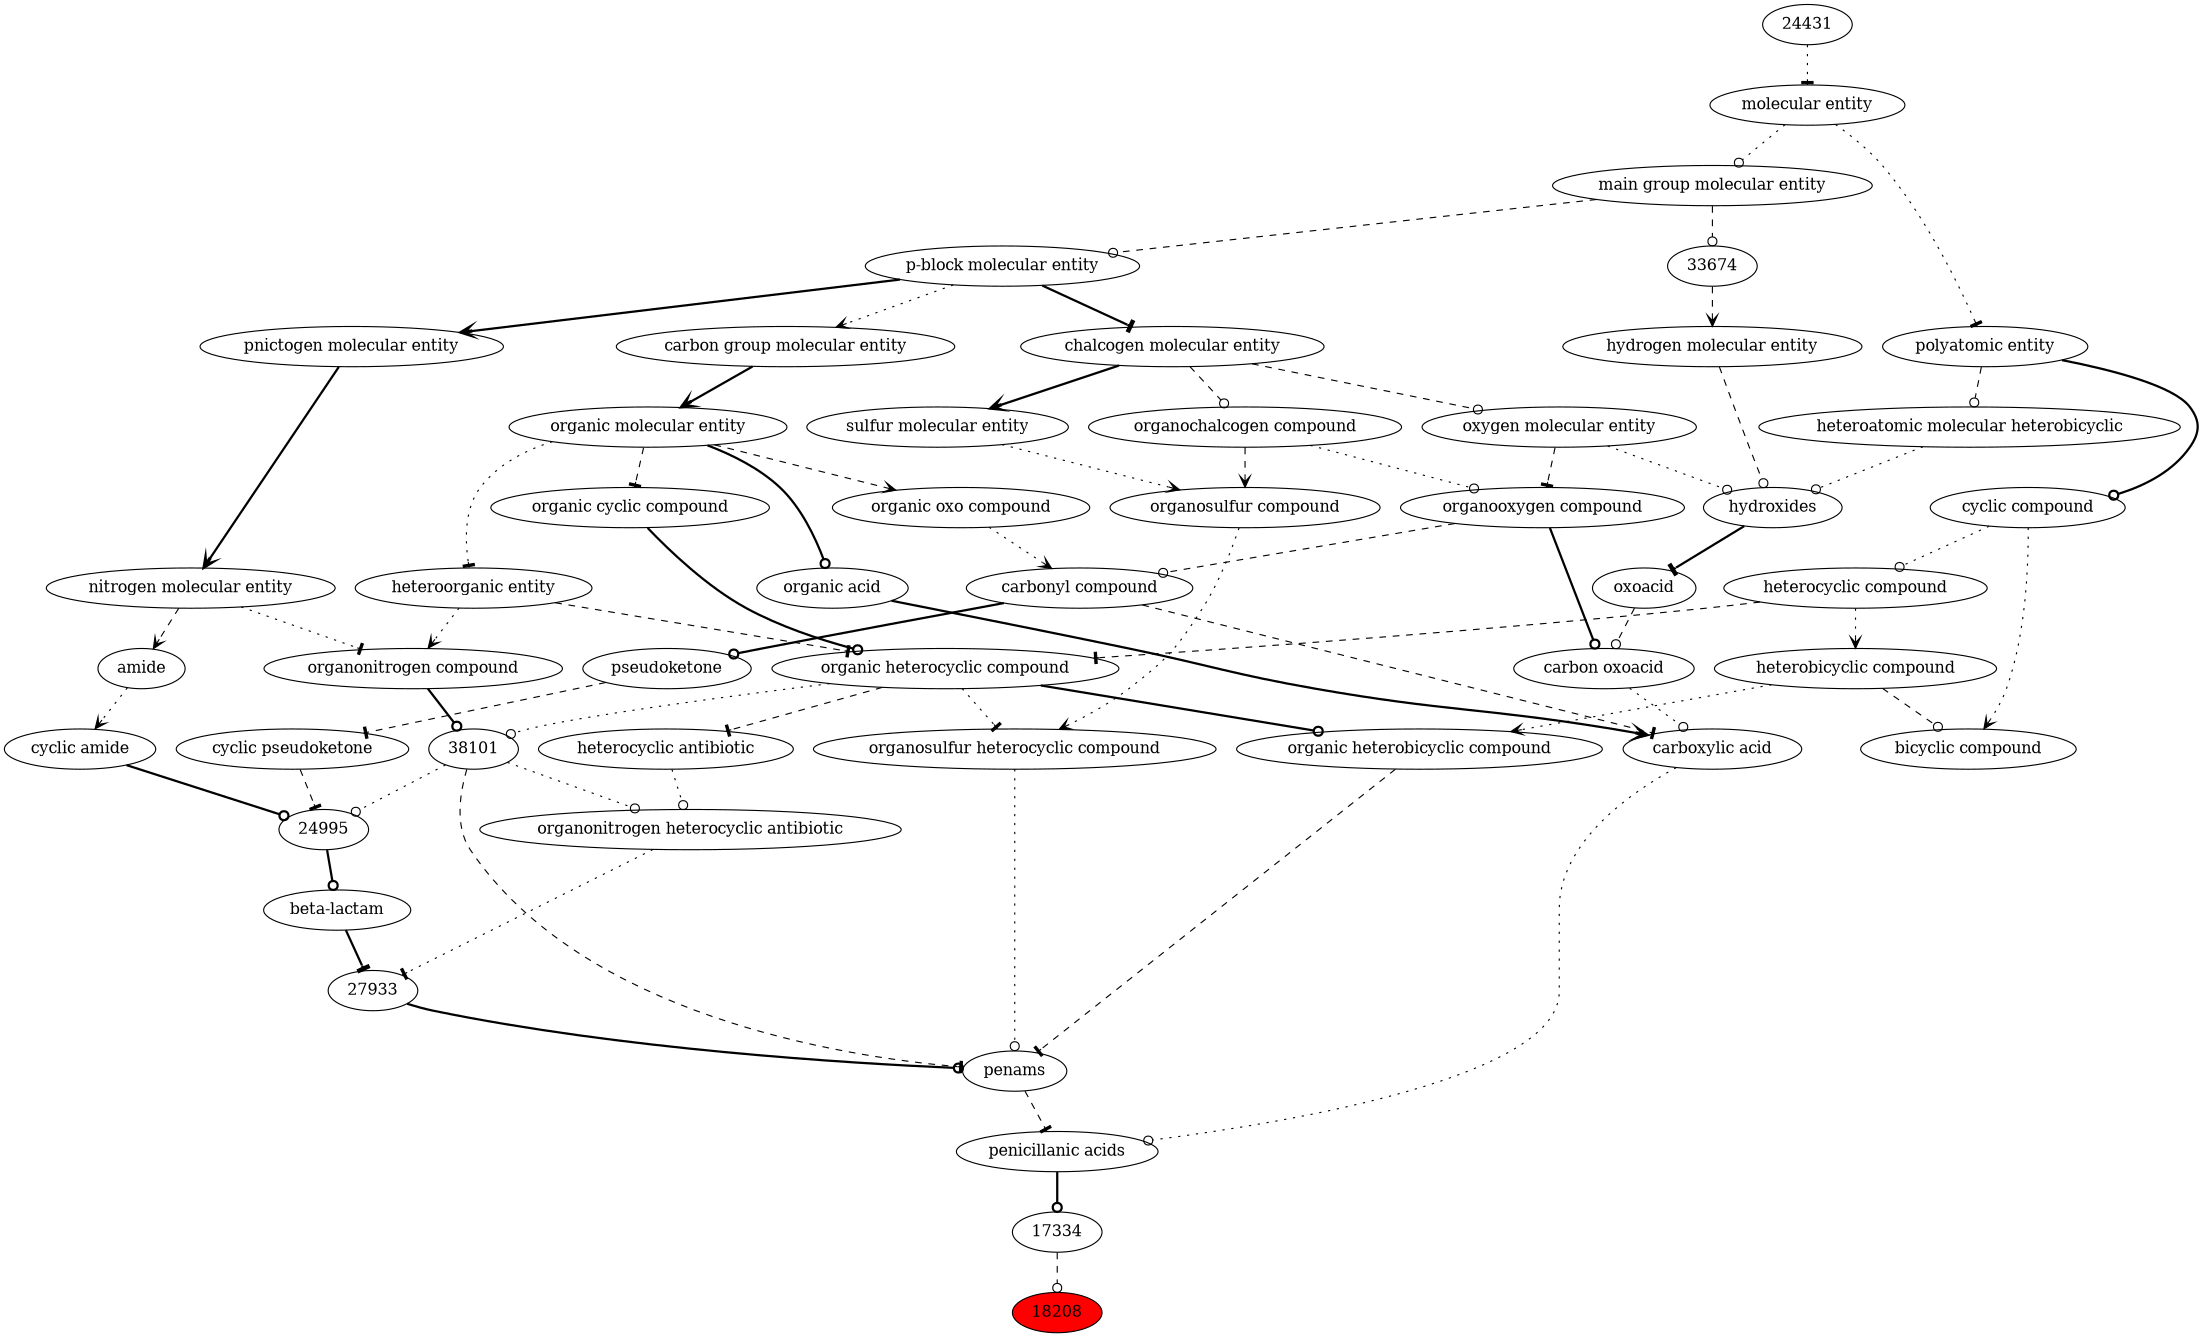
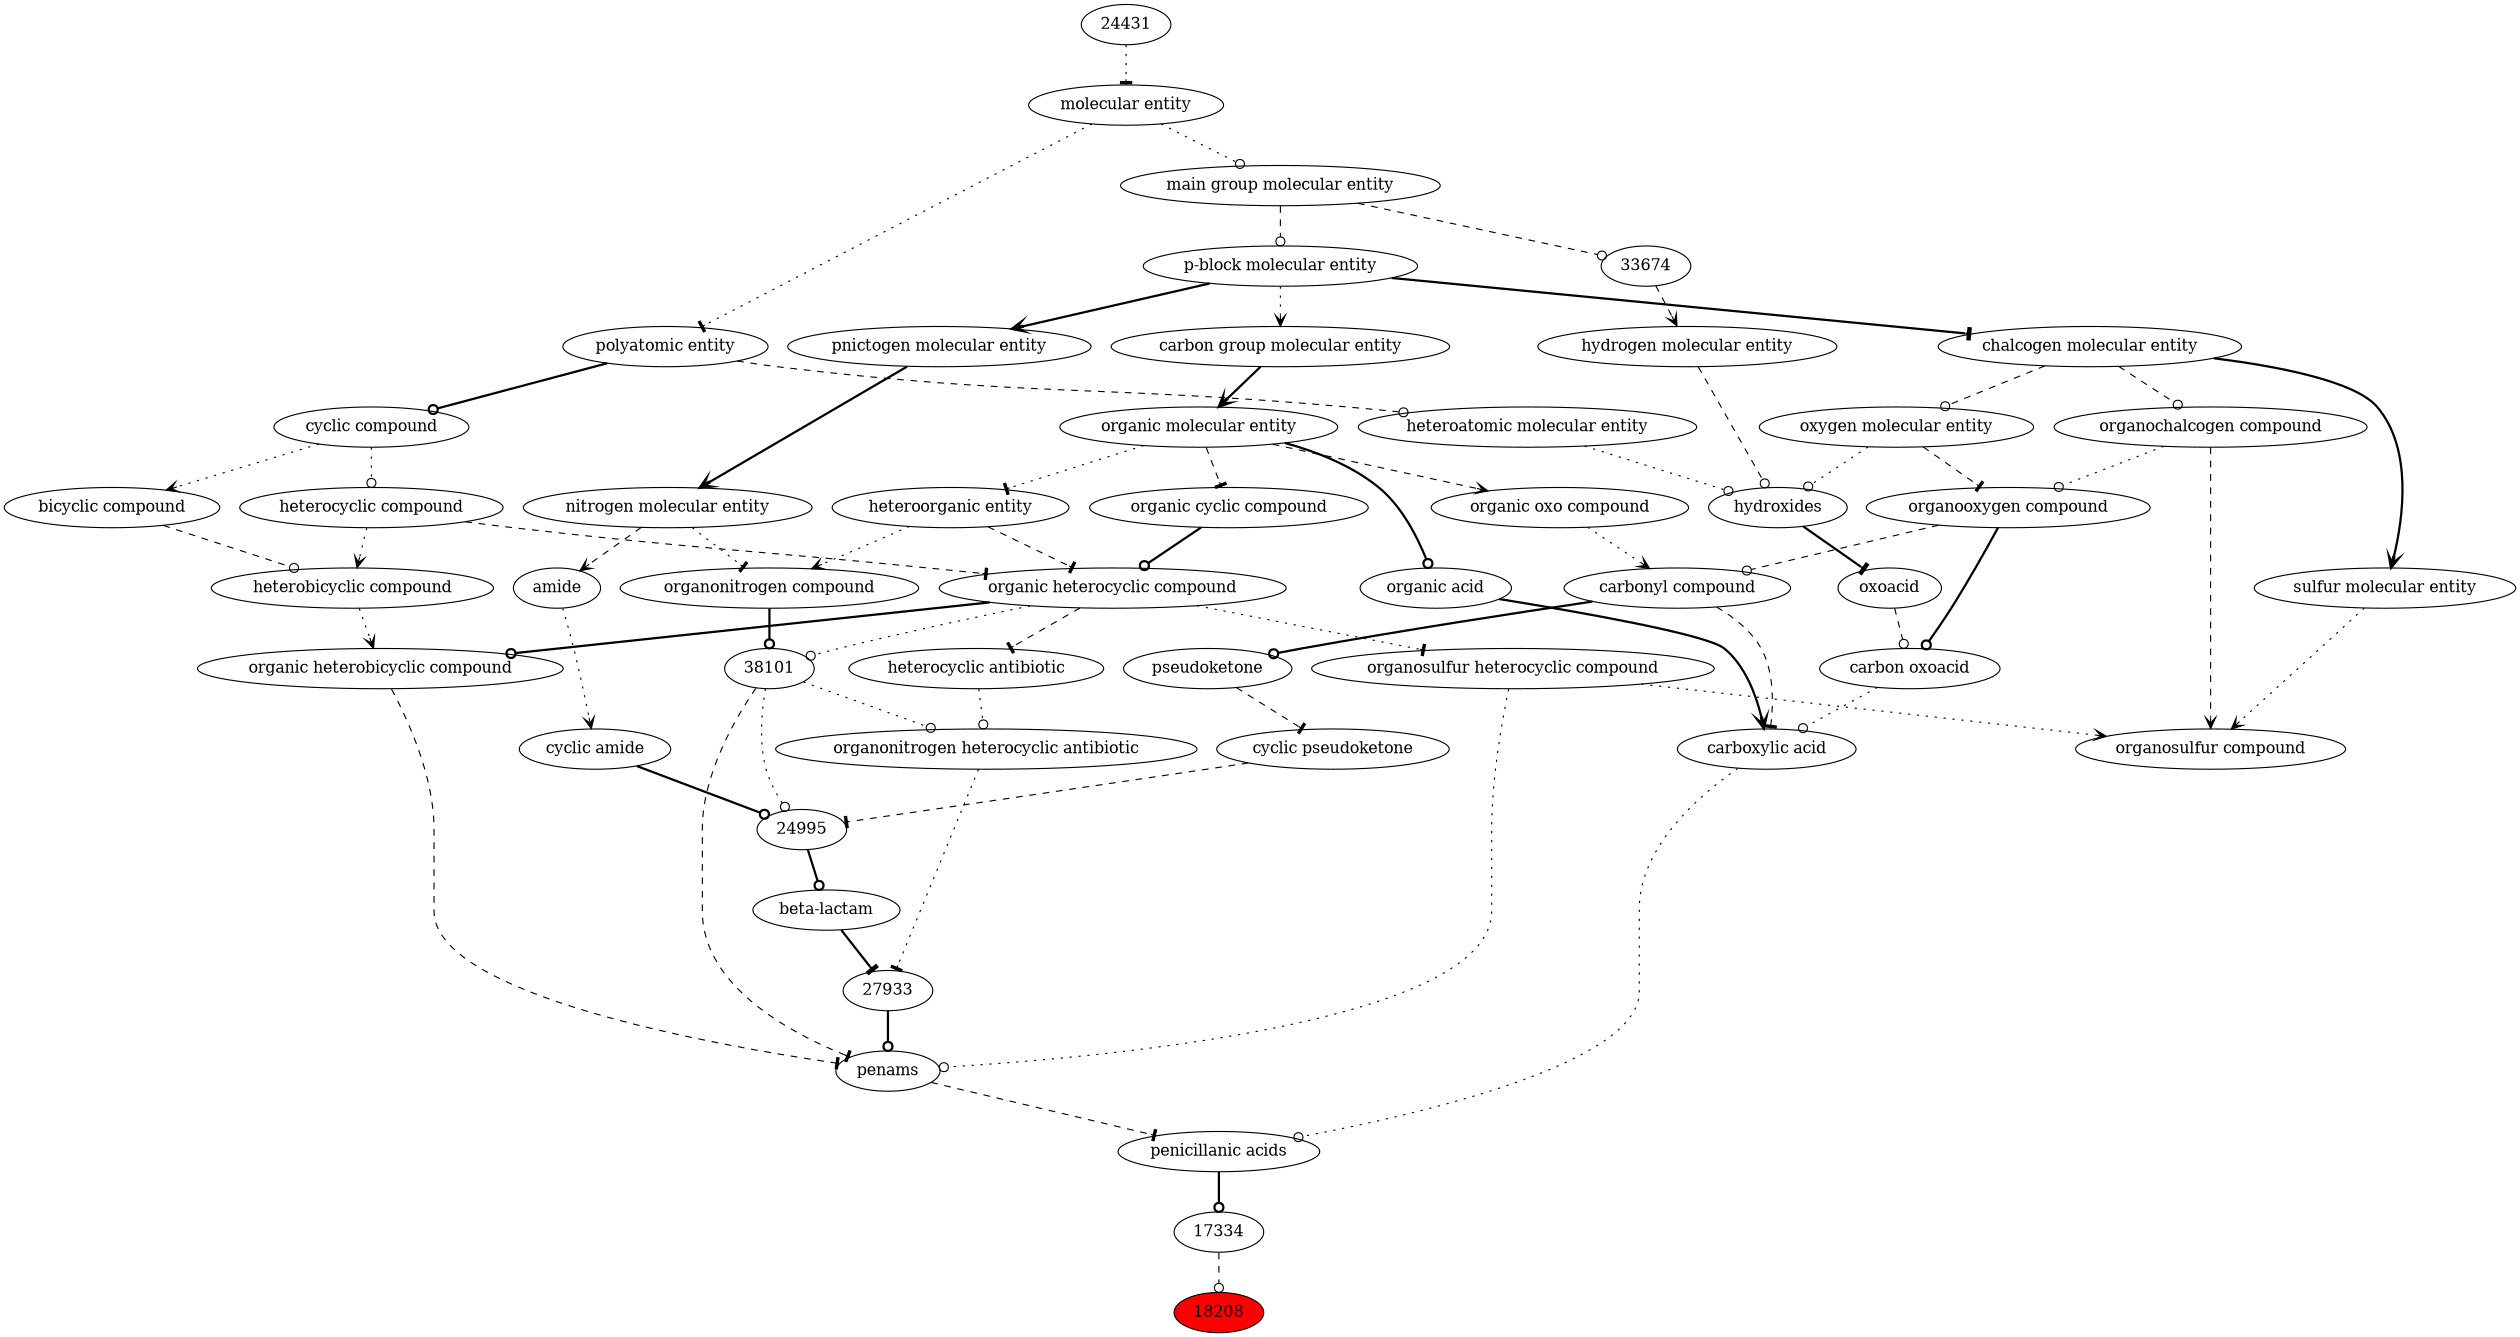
  digraph {
    edge [arrowhead=odot style=dotted]
    n1 [fillcolor=red label=18208 style=filled]
    n2 [label=17334]
    n3 [label="penicillanic acids"]
    n4 [label=penams]
    n5 [label="carboxylic acid"]
    n6 [label=27933]
    n7 [label="organic heterobicyclic compound"]
    n8 [label=38101]
    n9 [label="organonitrogen heterocyclic antibiotic"]
    n10 [label=24995]
    n11 [label="beta-lactam"]
    n12 [label="organosulfur heterocyclic compound"]
    n13 [label="carbonyl compound"]
    n14 [label=pseudoketone]
    n15 [label="cyclic pseudoketone"]
    n16 [label="carbon oxoacid"]
    n17 [label="organic acid"]
    n18 [label="heterobicyclic compound"]
    n19 [label="organic heterocyclic compound"]
    n20 [label="heterocyclic antibiotic"]
    n21 [label="organonitrogen compound"]
    n22 [label="organosulfur compound"]
    n23 [label="organic oxo compound"]
    n24 [label="organooxygen compound"]
    n25 [label=oxoacid]
    n26 [label="organic molecular entity"]
    n27 [label="heteroorganic entity"]
    n28 [label="organic cyclic compound"]
    n29 [label="bicyclic compound"]
    n30 [label="heterocyclic compound"]
    n31 [label="organochalcogen compound"]
    n32 [label="nitrogen molecular entity"]
    n33 [label=amide]
    n34 [label="cyclic amide"]
    n35 [label="sulfur molecular entity"]
    n36 [label="oxygen molecular entity"]
    n37 [label=hydroxides]
    n38 [label="carbon group molecular entity"]
    n39 [label="cyclic compound"]
    n40 [label="pnictogen molecular entity"]
    n41 [label="chalcogen molecular entity"]
    n42 [label="hydrogen molecular entity"]
-   n43 [label="heteroatomic molecular heterobicyclic"]
+   n43 [label="heteroatomic molecular entity"]
    n44 [label="p-block molecular entity"]
    n45 [label="polyatomic entity"]
    n46 [label=33674]
    n47 [label="main group molecular entity"]
    n48 [label="molecular entity"]
    n49 [label=24431]
    n2 -> n1 [style=dashed]
    n3 -> n2 [style=bold]
    n4 -> n3 [arrowhead=tee style=dashed]
    n5 -> n3
    n6 -> n4 [style=bold]
    n7 -> n4 [arrowhead=tee style=dashed]
    n8 -> n4 [arrowhead=tee style=dashed]
    n8 -> n9
    n8 -> n10
    n9 -> n6 [arrowhead=tee]
    n10 -> n11 [style=bold]
    n11 -> n6 [arrowhead=tee style=bold]
    n12 -> n4
    n13 -> n5 [arrowhead=tee style=dashed]
    n13 -> n14 [style=bold]
    n14 -> n15 [arrowhead=tee style=dashed]
    n15 -> n10 [arrowhead=tee style=dashed]
    n16 -> n5
    n17 -> n5 [arrowhead=vee style=bold]
    n18 -> n7 [arrowhead=vee]
    n19 -> n7 [style=bold]
    n19 -> n8
    n19 -> n12 [arrowhead=tee]
    n19 -> n20 [arrowhead=tee style=dashed]
    n20 -> n9
    n21 -> n8 [style=bold]
-   n22 -> n12 [arrowhead=vee]
+   n12 -> n22 [arrowhead=vee]
    n23 -> n13 [arrowhead=vee]
    n24 -> n13 [style=dashed]
    n24 -> n16 [style=bold]
    n25 -> n16 [style=dashed]
    n26 -> n17 [style=bold]
    n26 -> n23 [arrowhead=vee style=dashed]
    n26 -> n27 [arrowhead=tee]
    n26 -> n28 [arrowhead=tee style=dashed]
    n27 -> n19 [arrowhead=tee style=dashed]
    n27 -> n21 [arrowhead=vee]
    n28 -> n19 [style=bold]
-   n18 -> n29 [style=dashed]
+   n29 -> n18 [style=dashed]
    n30 -> n18 [arrowhead=vee]
    n30 -> n19 [arrowhead=tee style=dashed]
    n31 -> n22 [arrowhead=vee style=dashed]
    n31 -> n24
    n32 -> n21 [arrowhead=tee]
    n32 -> n33 [arrowhead=vee style=dashed]
    n33 -> n34 [arrowhead=vee]
    n34 -> n10 [style=bold]
    n35 -> n22 [arrowhead=vee]
    n36 -> n24 [arrowhead=tee style=dashed]
    n36 -> n37
    n37 -> n25 [arrowhead=tee style=bold]
    n38 -> n26 [arrowhead=vee style=bold]
    n39 -> n29 [arrowhead=vee]
    n39 -> n30
    n40 -> n32 [arrowhead=vee style=bold]
    n41 -> n31 [style=dashed]
    n41 -> n35 [arrowhead=vee style=bold]
    n41 -> n36 [style=dashed]
    n42 -> n37 [style=dashed]
    n43 -> n37
    n44 -> n38 [arrowhead=vee]
    n44 -> n40 [arrowhead=vee style=bold]
    n44 -> n41 [arrowhead=tee style=bold]
    n45 -> n39 [style=bold]
    n45 -> n43 [style=dashed]
    n46 -> n42 [arrowhead=vee style=dashed]
    n47 -> n44 [style=dashed]
    n47 -> n46 [style=dashed]
    n48 -> n45 [arrowhead=tee]
    n48 -> n47
    n49 -> n48 [arrowhead=tee]
  }
